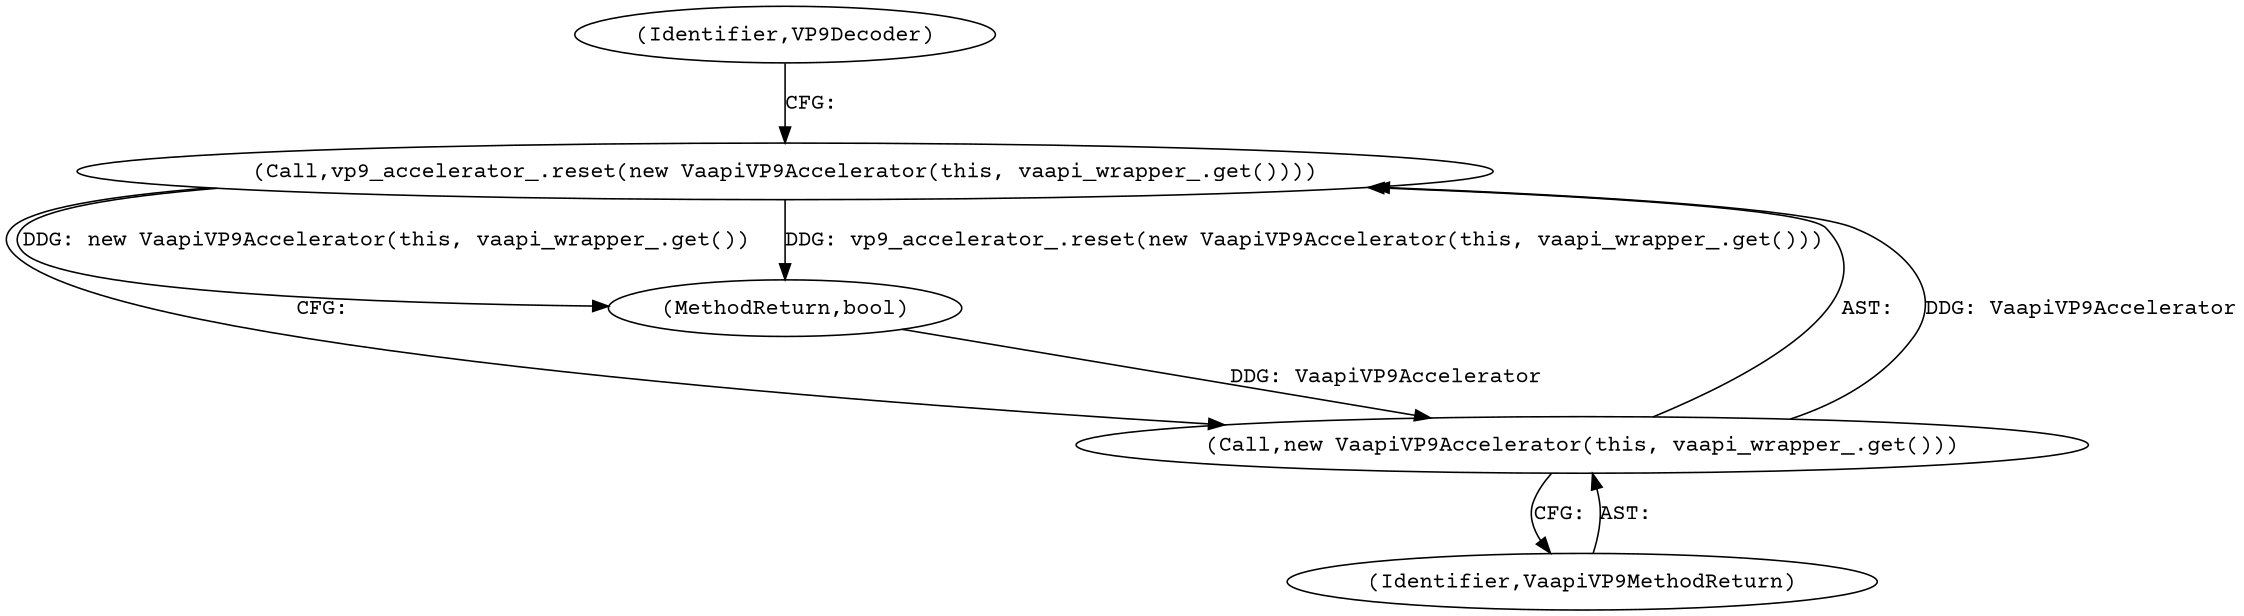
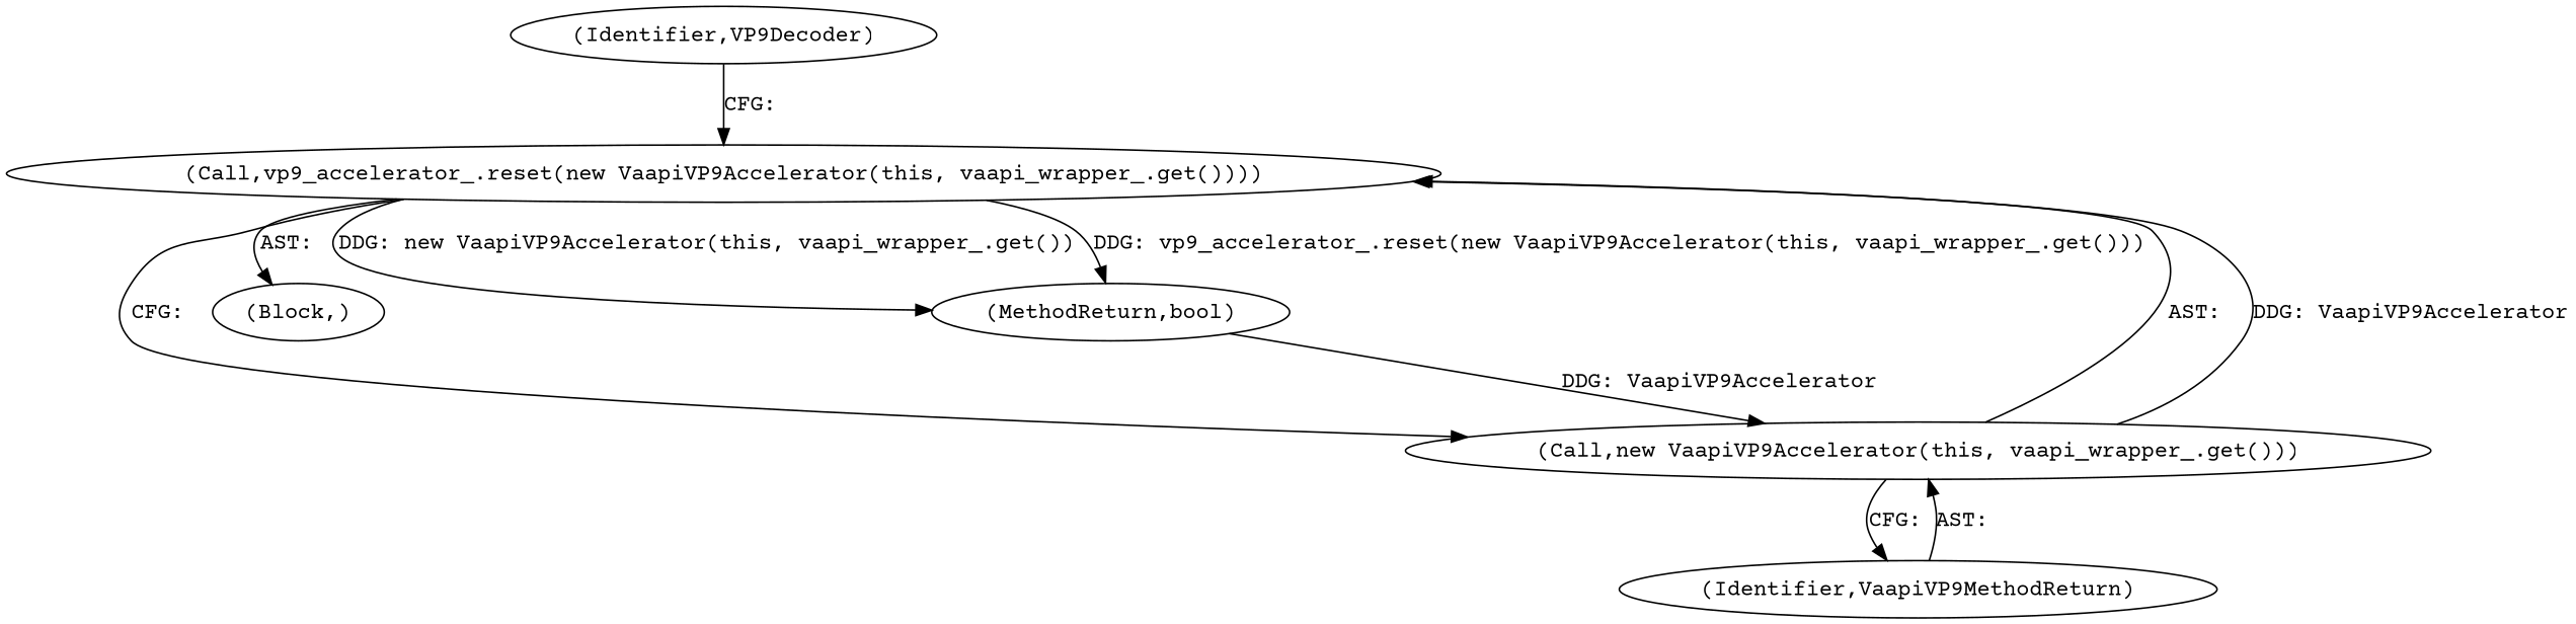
  digraph {
    fontname="Courier Prime"
    node [fontname="Courier Prime"]
    edge [fontname="Courier Prime"]
    n1 [label="(Call,vp9_accelerator_.reset(new VaapiVP9Accelerator(this, vaapi_wrapper_.get())))"]
    n2 [label="(Call,new VaapiVP9Accelerator(this, vaapi_wrapper_.get()))"]
+   n3 [label="(Block,)"]
    n4 [label="(MethodReturn,bool)"]
    n5 [label="(Identifier,VaapiVP9MethodReturn)"]
    n6 [label="(Identifier,VP9Decoder)"]
    n1 -> n2 [label="CFG: "]
+   n1 -> n3 [label="AST: "]
    n1 -> n4 [label="DDG: new VaapiVP9Accelerator(this, vaapi_wrapper_.get())"]
    n1 -> n4 [label="DDG: vp9_accelerator_.reset(new VaapiVP9Accelerator(this, vaapi_wrapper_.get()))"]
    n2 -> n1 [label="AST: "]
    n2 -> n1 [label="DDG: VaapiVP9Accelerator"]
    n2 -> n5 [label="CFG: "]
    n4 -> n2 [label="DDG: VaapiVP9Accelerator"]
    n5 -> n2 [label="AST: "]
    n6 -> n1 [label="CFG: "]
  }
